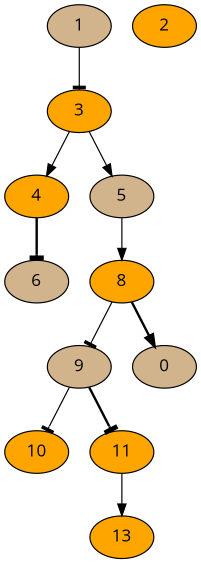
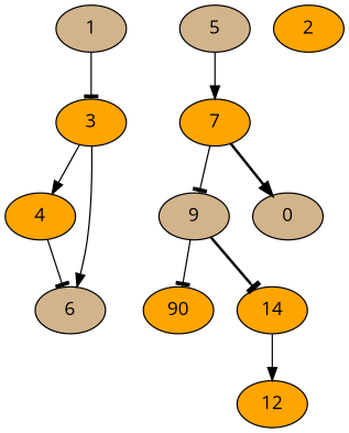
  digraph {
    fontname="Open Sans"
    node [alpha=0.07 fillcolor=orange fontname="Open Sans" style=filled]
    edge [arrowhead=tee fontname="Open Sans" style=solid]
    1 [alpha=0.02 expect_size=28198456719835136000 fillcolor=tan]
    3 [alpha=0.06 expect_size=419050657247271680]
    4 [alpha=0.01 expect_size=134138822737721]
    5 [expect_size=81264761849112496 fillcolor=tan]
    6 [expect_size=6901020930322421 fillcolor=tan]
-   7 [alpha=0.05 expect_size=4251077915069347 label=8]
+   7 [alpha=0.05 expect_size=4251077915069347]
    2 [alpha=0.10 expect_size=180540205848034541568]
    9 [alpha=0.18 expect_size=28170504491425688 fillcolor=tan]
    n9 [alpha=0.15 expect_size=130755258641915408 fillcolor=tan label=0]
-   10 [alpha=0.11 expect_size=132939283475176752]
-   11 [alpha=0.16 expect_size=7988232484902595]
-   12 [alpha=0.10 expect_size=773454604594544128 label=13]
+   10 [alpha=0.11 expect_size=132939283475176752 label=90]
+   11 [alpha=0.16 expect_size=7988232484902595 label=14]
+   12 [alpha=0.10 expect_size=773454604594544128]
    1 -> 3
    3 -> 4 [arrowhead=normal]
-   3 -> 5 [arrowhead=normal]
-   4 -> 6 [style=bold]
+   3 -> 6 [arrowhead=normal]
+   4 -> 6
    5 -> 7 [arrowhead=normal]
    7 -> 9
    7 -> n9 [arrowhead=normal style=bold]
    9 -> 10
    9 -> 11 [style=bold]
    11 -> 12 [arrowhead=normal]
  }
